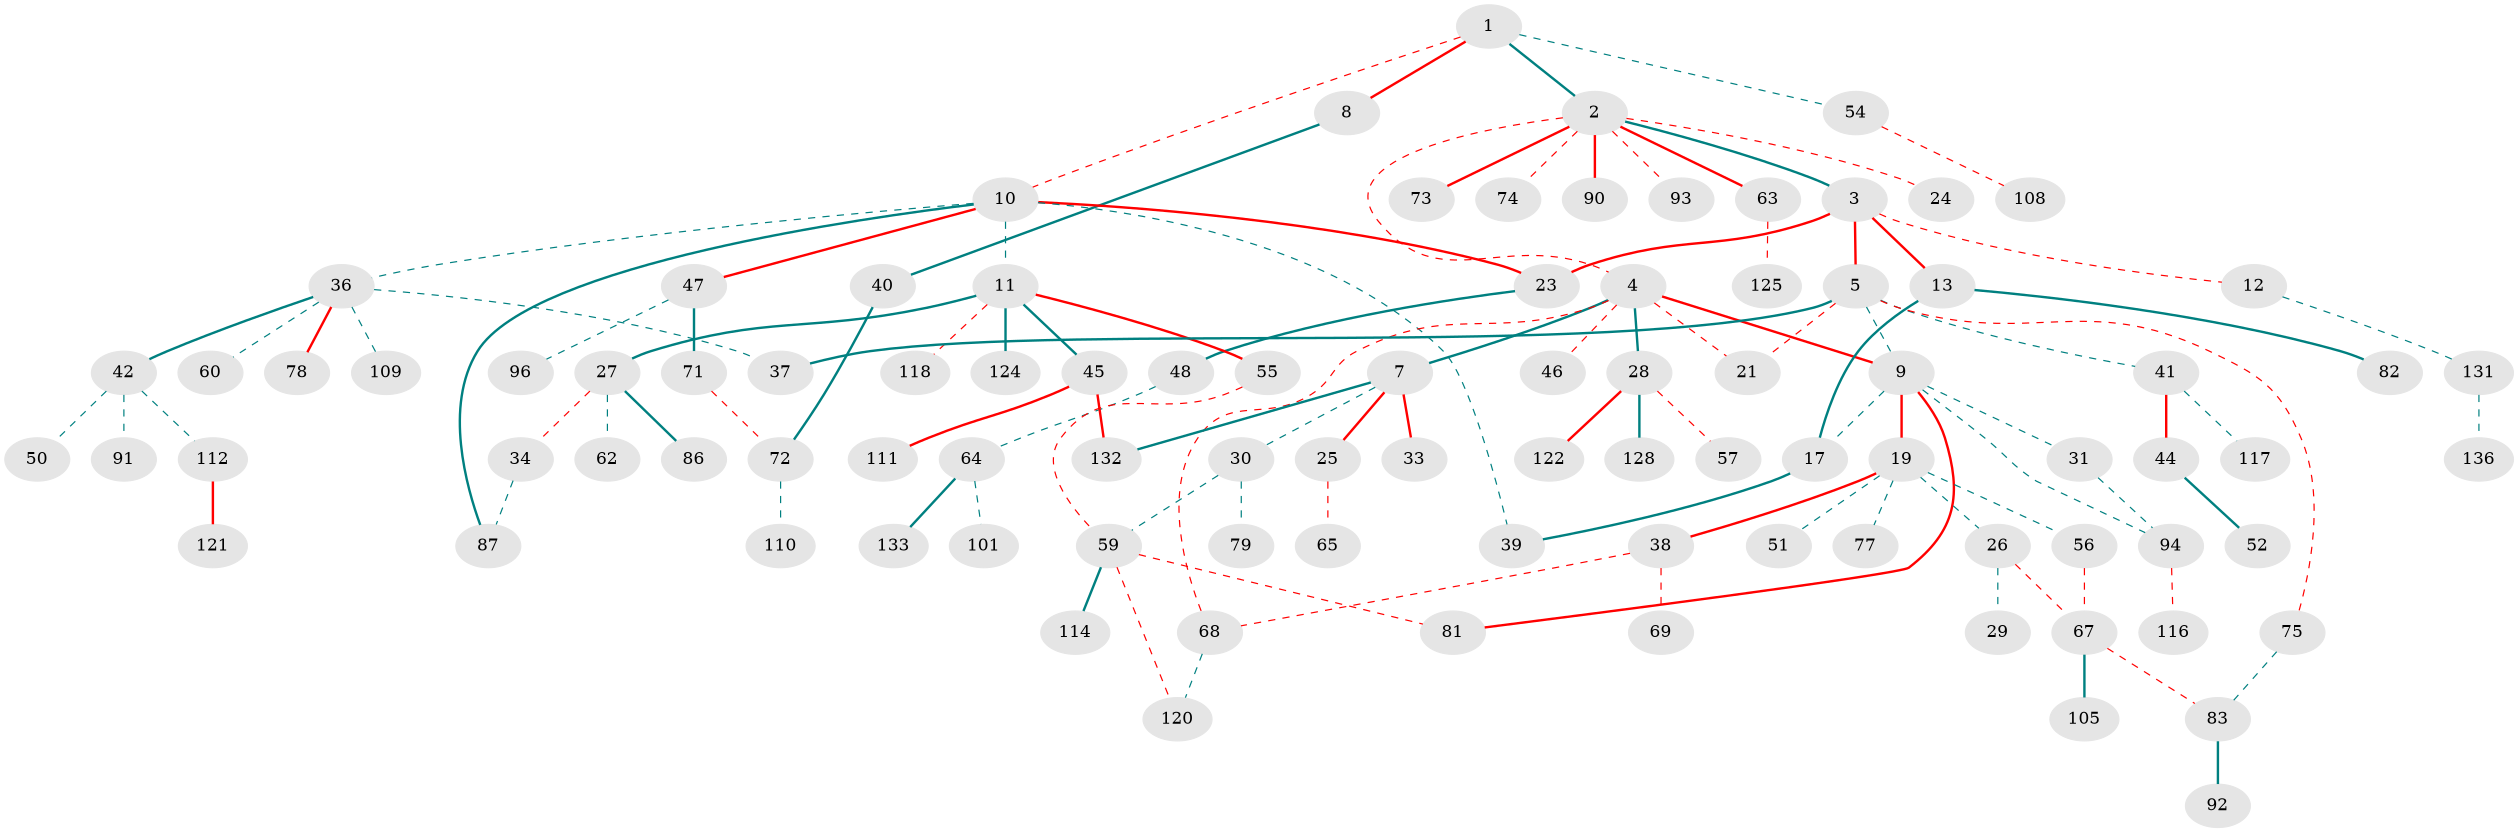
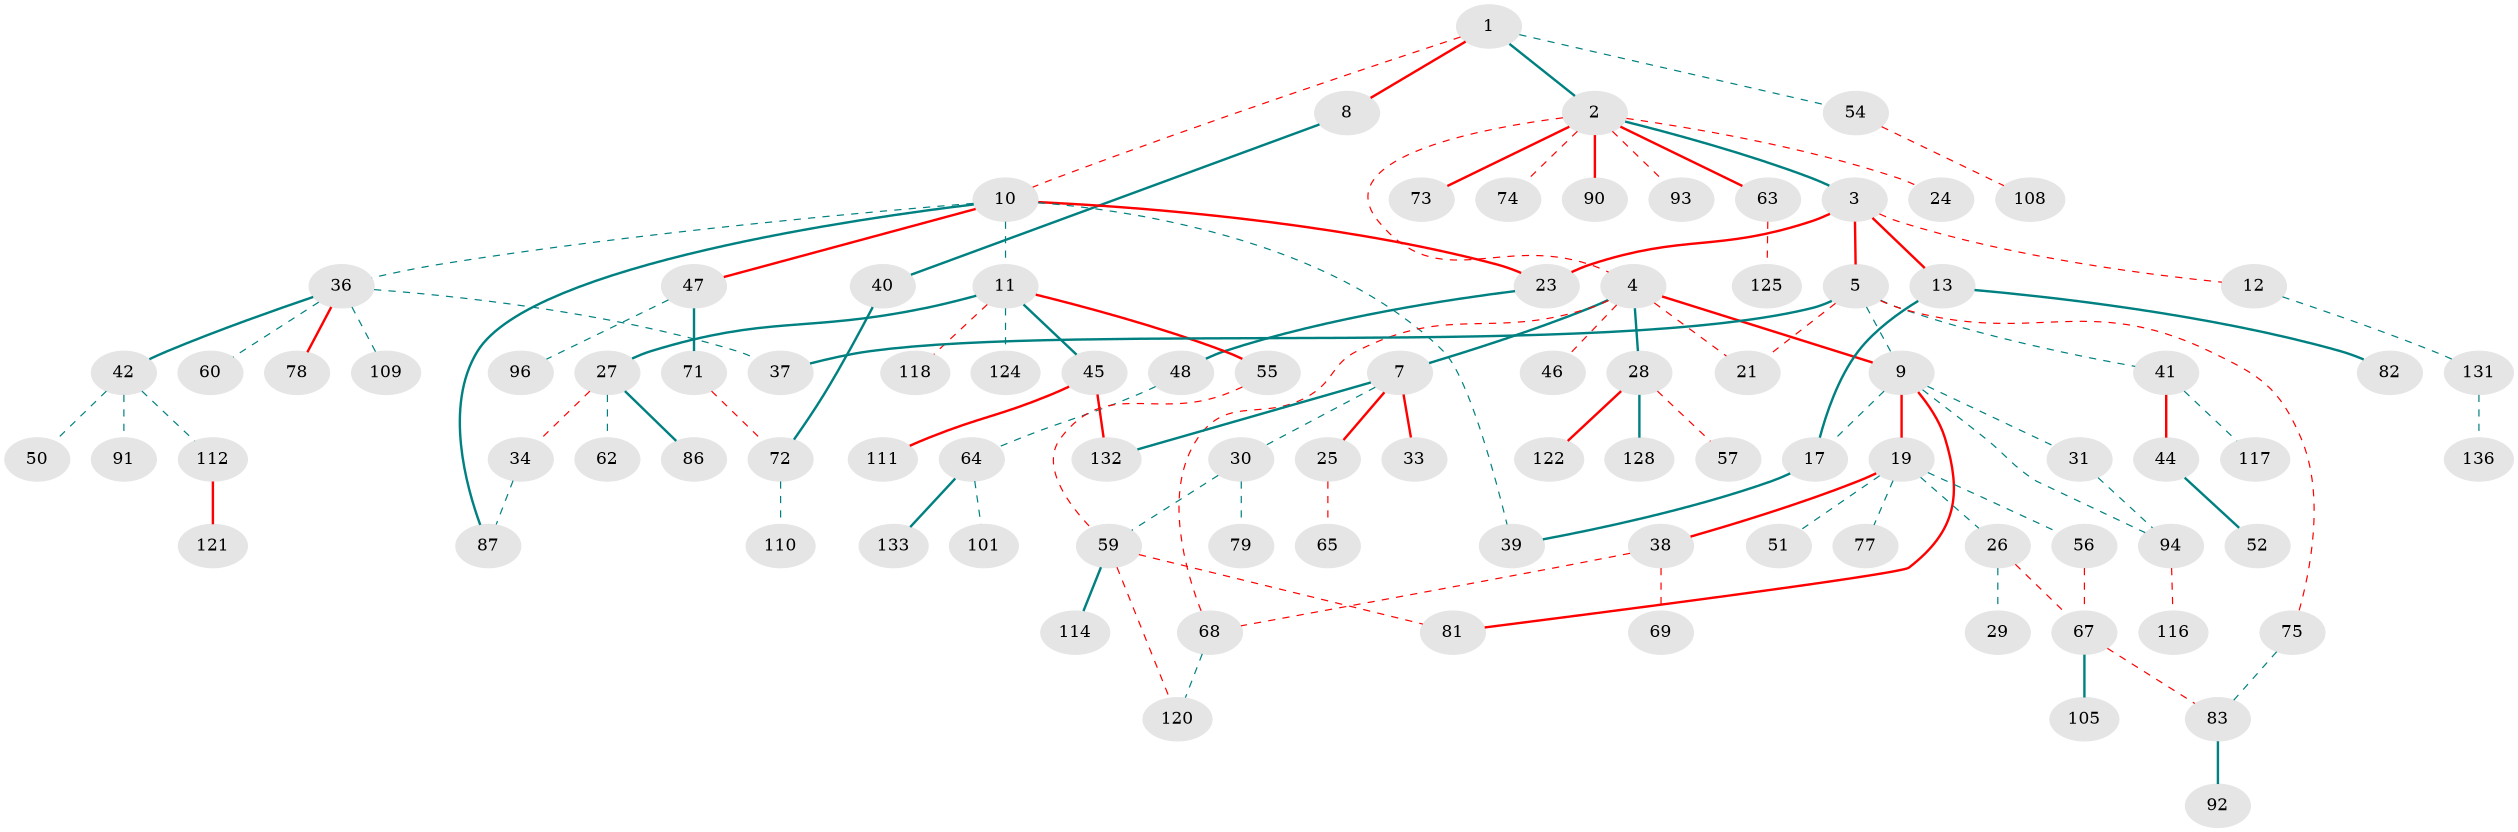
  graph {
    node [color=gray90 style=filled]
    edge [color=teal style=dashed]
    1 [super="+6"]
    2 [super="+49"]
    8
    10 [super="+135"]
    54 [super="+107"]
    3 [super="+99"]
    4 [super="+16"]
    24
    63 [super="+137"]
    73
    74
    90
    93
    40 [super="+88"]
    23 [super="+84"]
    11 [super="+20"]
    36 [super="+43"]
    39
    47 [super="+70"]
    87 [super="+106"]
    108
    5 [super="+22"]
    12 [super="+14"]
    13 [super="+98"]
    7 [super="+15"]
    9 [super="+18"]
    21 [super="+85"]
    28 [super="+126"]
    46 [super="+129"]
    68 [super="+119"]
    125
    37
    41 [super="+103"]
    75
    131
    17 [super="+76"]
    82
    48
    25 [super="+32"]
    30 [super="+127"]
    33 [super="+89"]
    132
    19 [super="+61"]
    31
    81 [super="+138"]
    94 [super="+97"]
    57
    122
    128
    120
    44
    117
    83
    65 [super="+134"]
    59 [super="+100"]
    79
    72 [super="+139"]
    26 [super="+35"]
    38 [super="+53"]
    51
    56
    77
    116
    27 [super="+58"]
    45 [super="+66"]
    55
    118
    124
    42 [super="+104"]
    60
    78
    109
    71
    96 [super="+113"]
    34 [super="+80"]
    62 [super="+95"]
    86
    111
    136
    29
    67 [super="+123"]
    69
    64 [super="+115"]
    105
    114
    50 [super="+102"]
    91
    112
    110
    52 [super="+130"]
    121
    101
    133
    92
    1 -- 2 [style=bold]
    1 -- 8 [color=red style=bold]
    1 -- 10 [color=red]
    1 -- 54
    2 -- 3 [style=bold]
    2 -- 4 [color=red]
    2 -- 24 [color=red]
    2 -- 63 [color=red style=bold]
    2 -- 73 [color=red style=bold]
    2 -- 74 [color=red]
    2 -- 90 [color=red style=bold]
    2 -- 93 [color=red]
    8 -- 40 [style=bold]
    10 -- 23 [color=red style=bold]
    10 -- 11
    10 -- 36
    10 -- 39
    10 -- 47 [color=red style=bold]
    10 -- 87 [style=bold]
    54 -- 108 [color=red]
    3 -- 23 [color=red style=bold]
    3 -- 5 [color=red style=bold]
    3 -- 12 [color=red]
    3 -- 13 [color=red style=bold]
    4 -- 7 [style=bold]
    4 -- 9 [color=red style=bold]
    4 -- 21 [color=red]
    4 -- 28 [style=bold]
    4 -- 46 [color=red]
    4 -- 68 [color=red]
    63 -- 125 [color=red]
    40 -- 72 [style=bold]
    23 -- 48 [style=bold]
    11 -- 27 [style=bold]
    11 -- 45 [style=bold]
    11 -- 55 [color=red style=bold]
    11 -- 118 [color=red]
-   11 -- 124 [style=bold]
+   11 -- 124
    36 -- 37
    36 -- 42 [style=bold]
    36 -- 60
    36 -- 78 [color=red style=bold]
    36 -- 109
    47 -- 71 [style=bold]
    47 -- 96
    5 -- 9
    5 -- 21 [color=red]
    5 -- 37 [style=bold]
    5 -- 41
    5 -- 75 [color=red]
    12 -- 131
    13 -- 17 [style=bold]
    13 -- 82 [style=bold]
    7 -- 25 [color=red style=bold]
    7 -- 30
    7 -- 33 [color=red style=bold]
    7 -- 132 [style=bold]
    9 -- 17
    9 -- 19 [color=red style=bold]
    9 -- 31
    9 -- 81 [color=red style=bold]
    9 -- 94
    28 -- 57 [color=red]
    28 -- 122 [color=red style=bold]
    28 -- 128 [style=bold]
    68 -- 120
    41 -- 44 [color=red style=bold]
    41 -- 117
    75 -- 83
    131 -- 136
    17 -- 39 [style=bold]
    48 -- 64
    25 -- 65 [color=red]
    30 -- 59
    30 -- 79
    19 -- 26
    19 -- 38 [color=red style=bold]
    19 -- 51
    19 -- 56
    19 -- 77
    31 -- 94
    94 -- 116 [color=red]
    44 -- 52 [style=bold]
    83 -- 92 [style=bold]
    59 -- 81 [color=red]
    59 -- 120 [color=red]
    59 -- 114 [style=bold]
    72 -- 110
    26 -- 29
    26 -- 67 [color=red]
    38 -- 68 [color=red]
    38 -- 69 [color=red]
    56 -- 67 [color=red]
    27 -- 34 [color=red]
    27 -- 62
    27 -- 86 [style=bold]
    45 -- 132 [color=red style=bold]
    45 -- 111 [color=red style=bold]
    55 -- 59 [color=red]
    42 -- 50
    42 -- 91
    42 -- 112
    71 -- 72 [color=red]
    34 -- 87
    67 -- 83 [color=red]
    67 -- 105 [style=bold]
    64 -- 101
    64 -- 133 [style=bold]
    112 -- 121 [color=red style=bold]
  }
